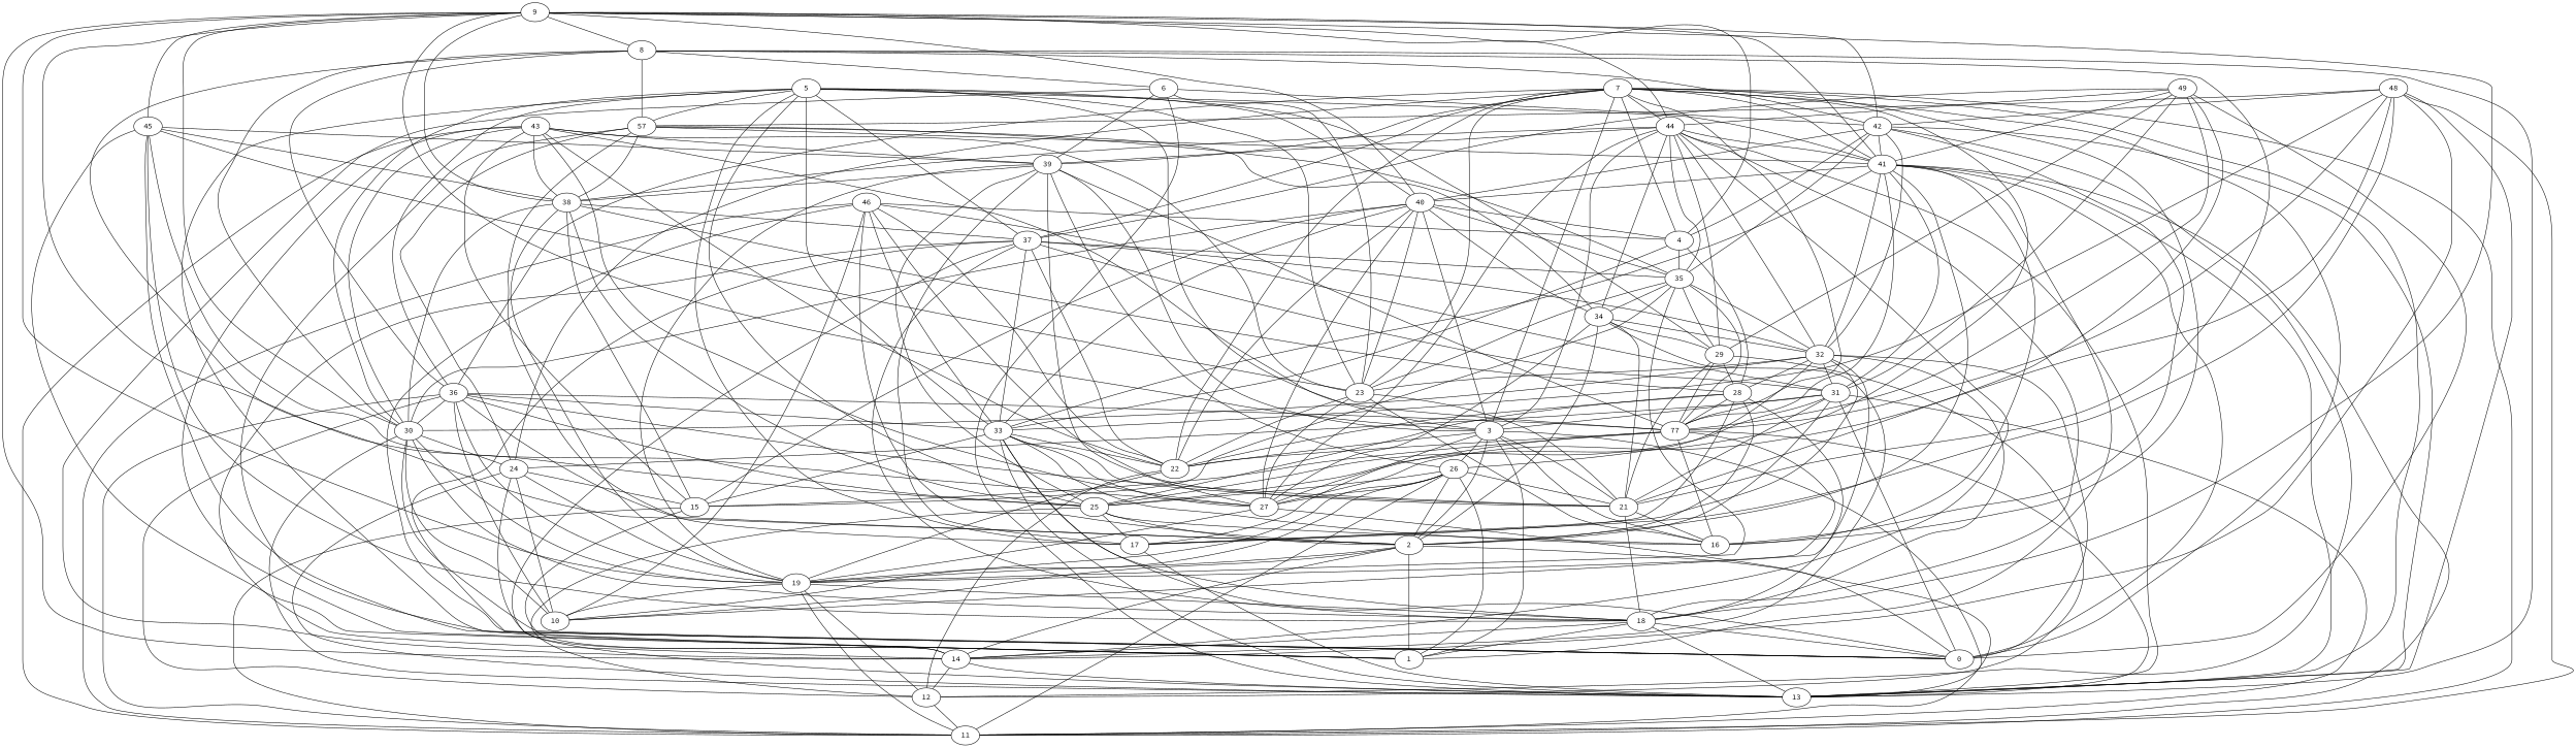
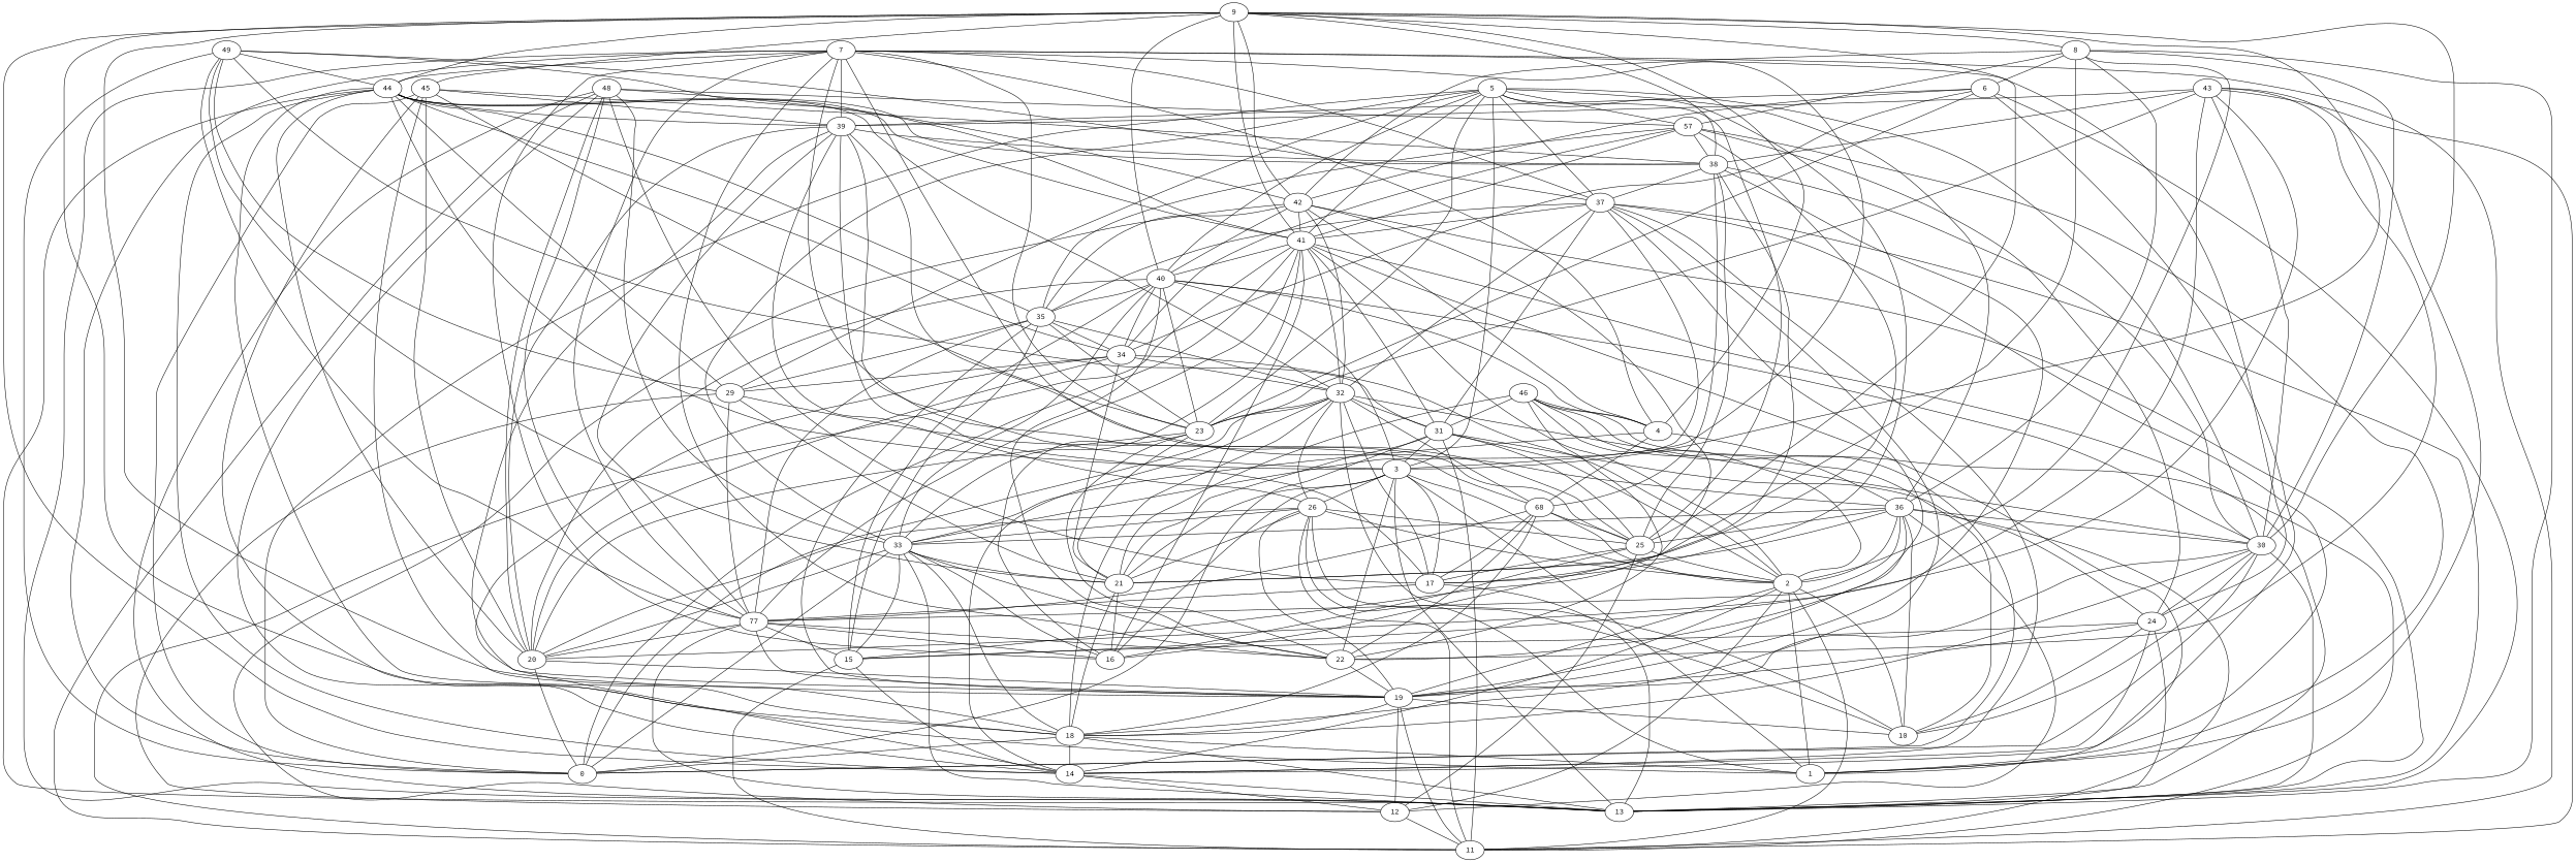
  digraph {
    fontname="Source Code Pro"
    node [fontname="Source Code Pro"]
    edge [color=black dir=none fontname="Source Code Pro"]
    38
    25
    30
    37
-   28
+   28 [label=68]
    15
    19
    2
    16
    17
    12
    13
    0
    24
    18
    10
    8
    6
    42
    21
    n21 [label=57]
    36
    14
    34
    39
    23
    11
    1
    32
    41
    40
    4
    35
    48
    33
-   20 [label=27]
+   20
    n37 [label=77]
    22
    31
    3
    26
    46
    29
    9
    44
    45
    49
    7
    43
    5
    subgraph sub_1 {
      38
      25
      30
      37
      28
      15
      19
      2
      16
      17
      12
      13
      0
      24
      18
      10
      8
      6
      42
      21
      n21
      36
      14
      34
      39
      23
      11
      1
      32
      41
      40
      4
      35
      48
      33
      20
      n37
      22
      31
      3
      26
      46
      29
      9
      44
      45
      49
      7
      43
      5
    }
    38 -> 25
    38 -> 30
    38 -> 37
    38 -> 28
    38 -> 15
    38 -> 19
    25 -> 2
    25 -> 16
    25 -> 17
    25 -> 12
    30 -> 19
    30 -> 13
    30 -> 0
    30 -> 24
    30 -> 18
    30 -> 10
    37 -> 13
    37 -> 18
    37 -> 14
    37 -> 1
    37 -> 32
    37 -> 35
    37 -> 33
    37 -> 22
    37 -> 31
    28 -> 25
    28 -> 2
    28 -> 17
    28 -> 18
    28 -> n37
    28 -> 22
    15 -> 14
    15 -> 11
    19 -> 12
    19 -> 18
    19 -> 10
    19 -> 11
    2 -> 19
-   22 -> 12
+   2 -> 12
    2 -> 10
    2 -> 14
    2 -> 11
    2 -> 1
    17 -> 13
    12 -> 11
    24 -> 15
    24 -> 19
    24 -> 13
    24 -> 10
    24 -> 14
    18 -> 13
    18 -> 0
    18 -> 14
    18 -> 1
    8 -> 30
    8 -> 2
    8 -> 13
    8 -> 6
    8 -> 42
    8 -> 21
    8 -> n21
    8 -> 36
    6 -> 13
    6 -> 42
    6 -> 14
+   6 -> 34
    6 -> 39
    6 -> 23
    42 -> 16
    42 -> 12
    42 -> 13
    42 -> 32
    42 -> 41
    42 -> 40
    42 -> 4
    42 -> 35
    21 -> 16
    21 -> 18
    n21 -> 38
    n21 -> 17
    n21 -> 24
    n21 -> 34
    n21 -> 1
    n21 -> 41
    n21 -> 35
    36 -> 25
    36 -> 30
    36 -> 19
    36 -> 2
    36 -> 12
    36 -> 10
    36 -> 21
    36 -> 11
    36 -> 33
    36 -> n37
    14 -> 12
    14 -> 13
    34 -> 2
    34 -> 21
    34 -> 14
    34 -> 32
    34 -> 20
    34 -> 29
    39 -> 38
    39 -> 25
    39 -> 19
    39 -> 17
    39 -> 20
    39 -> n37
    39 -> 3
    39 -> 26
    23 -> 16
    23 -> 21
    23 -> 20
    23 -> 22
    32 -> 30
    32 -> 28
    32 -> 17
    32 -> 0
    32 -> 18
    32 -> 10
+   32 -> 14
    32 -> 23
    32 -> 31
    32 -> 26
    41 -> 2
    41 -> 16
    41 -> 13
    41 -> 0
    41 -> 11
    41 -> 1
    41 -> 32
    41 -> 40
    41 -> 33
    41 -> n37
    41 -> 31
    40 -> 30
    40 -> 15
    40 -> 34
    40 -> 23
    40 -> 4
    40 -> 35
    40 -> 33
    40 -> 20
    40 -> 22
    40 -> 3
    4 -> 28
-   4 -> 35
+   4 -> 36
    4 -> 33
    35 -> 15
    35 -> 19
    35 -> 34
    35 -> 23
    35 -> 32
    35 -> n37
    35 -> 29
    48 -> 17
    48 -> 13
    48 -> 42
    48 -> n21
    48 -> 14
    48 -> 11
    48 -> 33
    48 -> 20
    48 -> n37
    33 -> 15
    33 -> 16
    33 -> 13
    33 -> 0
    33 -> 18
    33 -> 21
    33 -> 20
    33 -> 22
    20 -> 19
    20 -> 0
    n37 -> 15
    n37 -> 19
    n37 -> 16
    n37 -> 13
    n37 -> 20
    n37 -> 22
    22 -> 19
    31 -> 25
    31 -> 2
    31 -> 0
    31 -> 24
    31 -> 21
    31 -> 11
    31 -> 3
    3 -> 2
    3 -> 16
    3 -> 17
    3 -> 13
    3 -> 21
    3 -> 1
    3 -> 22
    3 -> 26
    26 -> 25
    26 -> 19
    26 -> 2
    26 -> 10
    26 -> 21
    26 -> 11
    26 -> 1
    26 -> 20
    46 -> 2
    46 -> 0
    46 -> 10
    46 -> 21
    46 -> 11
    46 -> 4
-   46 -> 33
+   26 -> 33
    46 -> 22
    46 -> 31
    29 -> 28
    29 -> 12
    29 -> 21
    29 -> n37
    9 -> 38
    9 -> 25
    9 -> 30
    9 -> 19
    9 -> 18
    9 -> 8
    9 -> 42
    9 -> 14
    9 -> 41
    9 -> 40
    9 -> 4
    9 -> 3
    9 -> 44
    9 -> 45
    44 -> 38
    44 -> 13
    44 -> 18
    44 -> 14
    44 -> 34
    44 -> 39
    44 -> 32
    44 -> 41
    44 -> 35
    44 -> 20
    44 -> 3
    44 -> 29
    45 -> 38
    45 -> 0
    45 -> 18
    45 -> 39
    45 -> 23
    45 -> 1
    45 -> 20
    49 -> 37
    49 -> 0
    49 -> 21
    49 -> 41
    49 -> n37
    49 -> 31
    49 -> 29
    49 -> 44
    7 -> 25
    7 -> 37
    7 -> 16
    7 -> 13
    7 -> 0
    7 -> 24
    7 -> 36
    7 -> 39
    7 -> 23
    7 -> 11
-   7 -> 41
+   37 -> 41
    7 -> 4
    7 -> n37
    7 -> 22
    7 -> 3
    7 -> 44
    43 -> 38
    43 -> 30
    43 -> 15
    43 -> 39
    43 -> 23
    43 -> 11
    43 -> 1
    43 -> 20
-   43 -> n37
+   17 -> n37
    43 -> 22
    5 -> 25
    5 -> 30
    5 -> 37
    5 -> 17
    5 -> 0
    5 -> n21
    5 -> 36
    5 -> 23
    5 -> 41
    5 -> 40
    5 -> 33
    5 -> 3
    5 -> 29
  }
